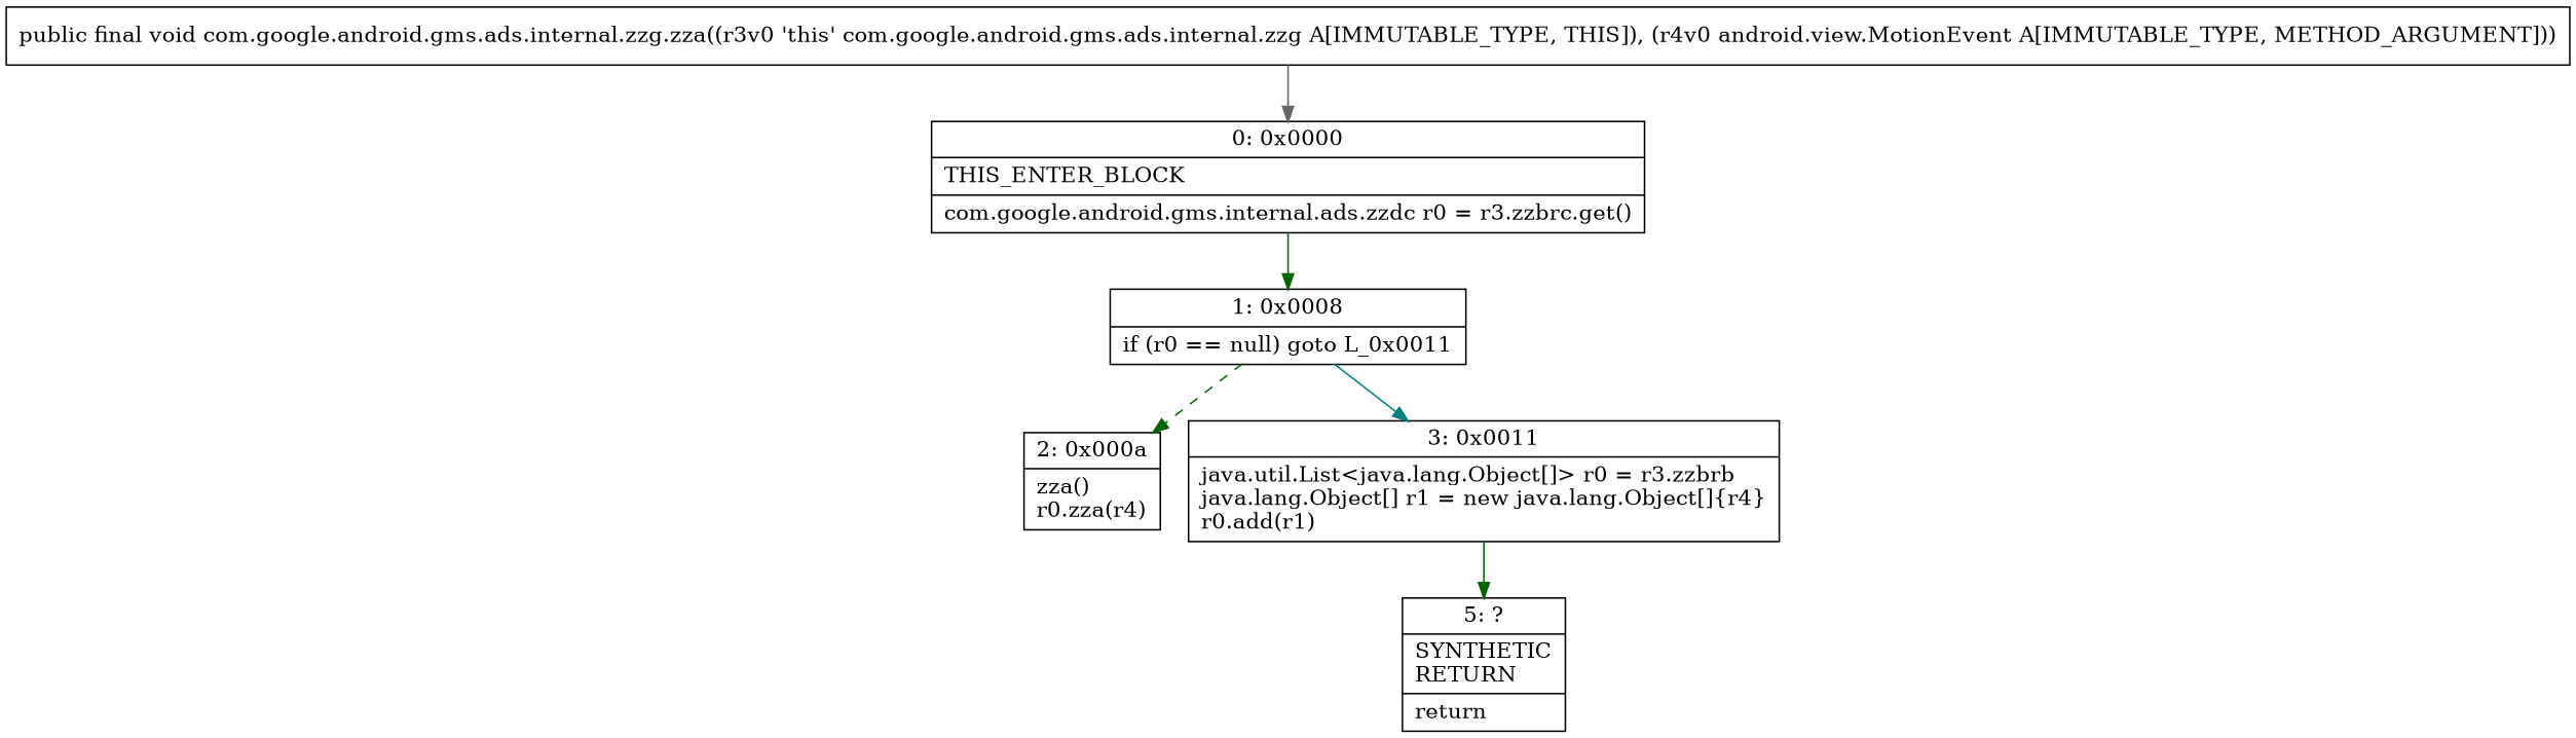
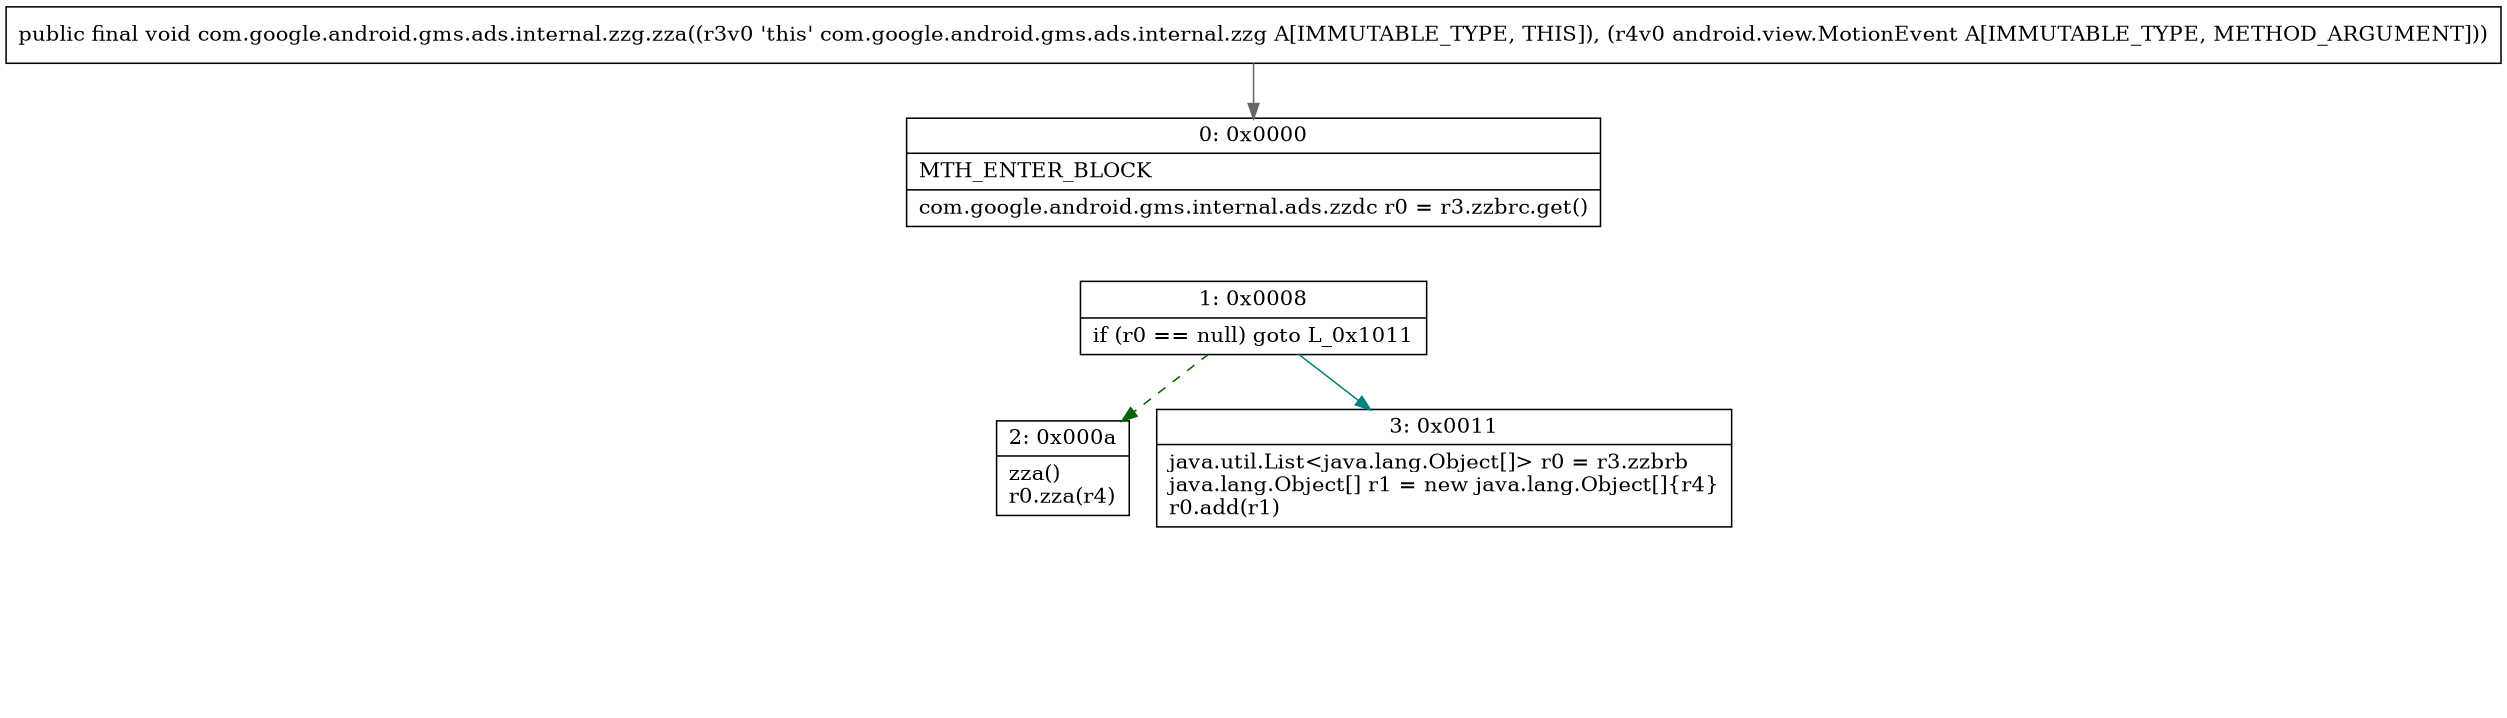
  digraph {
    node [shape=record]
    edge [color=darkgreen]
-   n1 [label="{0\:\ 0x0000|THIS_ENTER_BLOCK\l|com.google.android.gms.internal.ads.zzdc r0 = r3.zzbrc.get()\l}"]
-   n2 [label="{1\:\ 0x0008|if (r0 == null) goto L_0x0011\l}"]
+   n1 [label="{0\:\ 0x0000|MTH_ENTER_BLOCK\l|com.google.android.gms.internal.ads.zzdc r0 = r3.zzbrc.get()\l}"]
+   n2 [label="{1\:\ 0x0008|if (r0 == null) goto L_0x1011\l}"]
    n3 [label="{2\:\ 0x000a|zza()\lr0.zza(r4)\l}"]
    n4 [label="{3\:\ 0x0011|java.util.List\<java.lang.Object[]\> r0 = r3.zzbrb\ljava.lang.Object[] r1 = new java.lang.Object[]\{r4\}\lr0.add(r1)\l}"]
-   n5 [label="{5\:\ ?|SYNTHETIC\lRETURN\l|return\l}"]
    n6 [label="{public final void com.google.android.gms.ads.internal.zzg.zza((r3v0 'this' com.google.android.gms.ads.internal.zzg A[IMMUTABLE_TYPE, THIS]), (r4v0 android.view.MotionEvent A[IMMUTABLE_TYPE, METHOD_ARGUMENT])) }"]
-   n1 -> n2
    n2 -> n3 [style=dashed]
    n2 -> n4 [color=teal]
-   n4 -> n5
    n6 -> n1 [color=gray40]
  }
